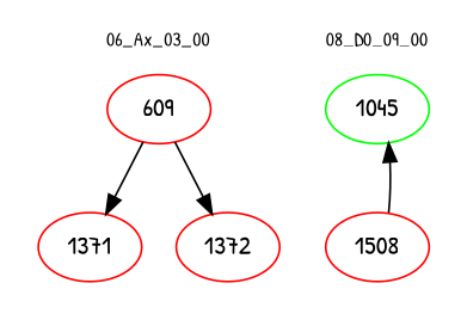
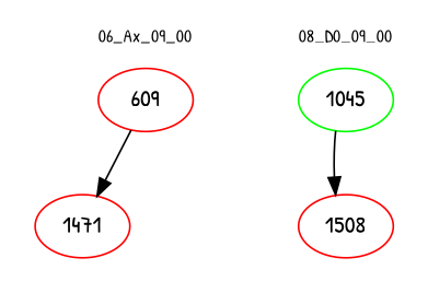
  digraph {
    fontname="Patrick Hand"
    node [color=red fontname="Patrick Hand"]
    edge [color=black fontname="Patrick Hand"]
    n1 [label=609]
-   n2 [label=1371]
-   n3 [label=1372]
+   n2 [label=1471]
    n4 [color=green label=1045]
    n5 [label=1508]
    subgraph cluster_1 {
      color=white
      fontsize=10
-     label="06_Ax_03_00"
+     label="06_Ax_09_00"
      n1
      n2
-     n3
    }
    subgraph cluster_2 {
      color=white
      fontsize=10
      label="08_D0_09_00"
      n4
      n5
    }
    n1 -> n2
-   n1 -> n3
-   n5 -> n4
+   n4 -> n5
  }
